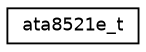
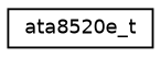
  digraph {
    rankdir=TB
-   n1 [color=black fillcolor=white fontname=Helvetica fontsize=10 height=0.2 label=ata8521e_t shape=record style=filled width=0.4]
+   n1 [color=black fillcolor=white fontname=Helvetica fontsize=10 height=0.2 label=ata8520e_t shape=record style=filled width=0.4]
  }
